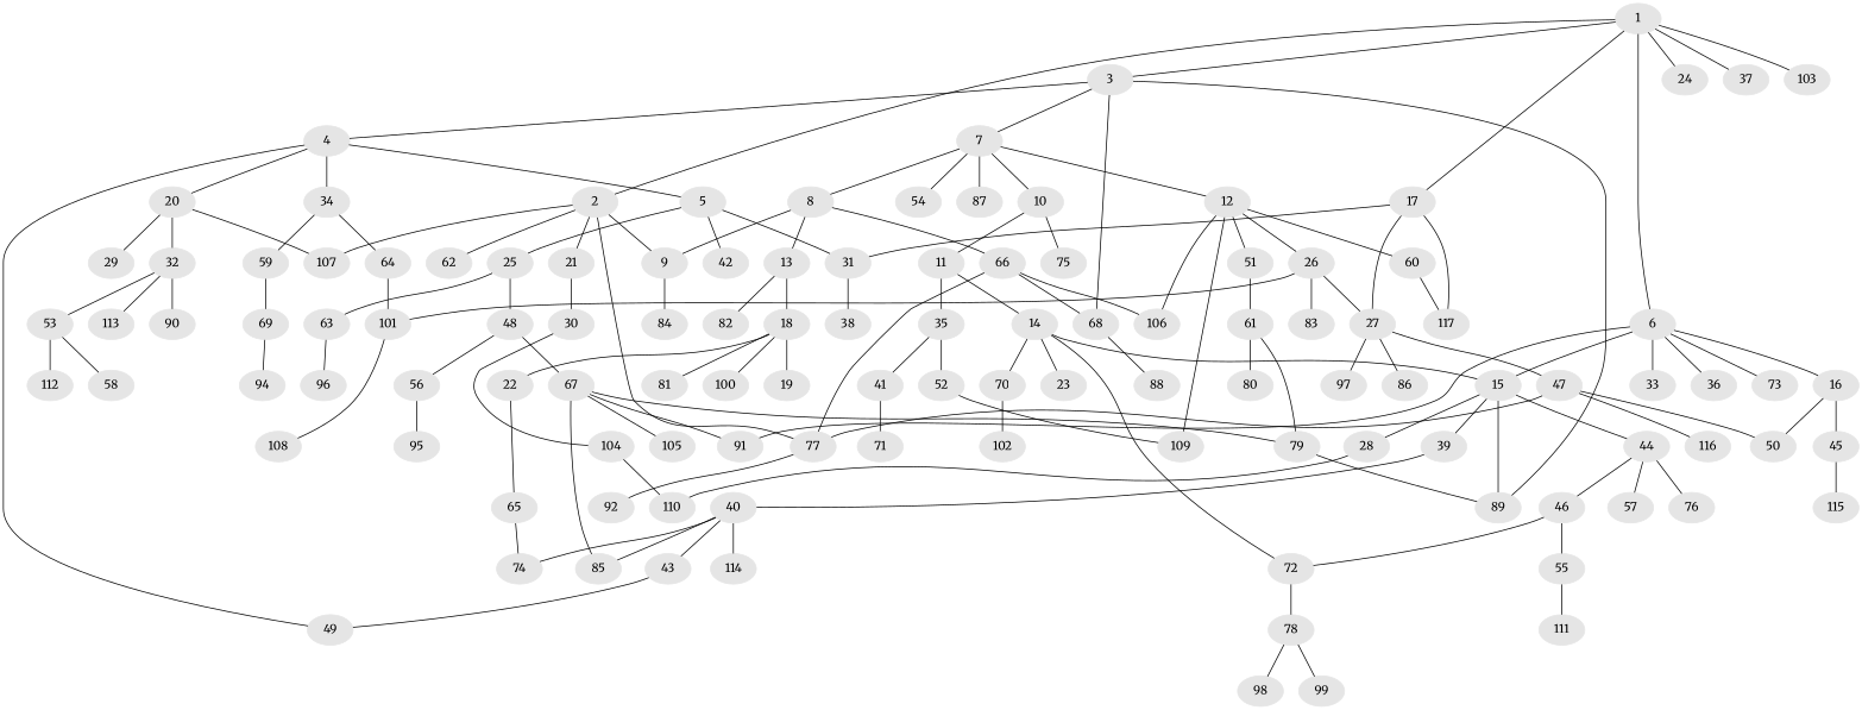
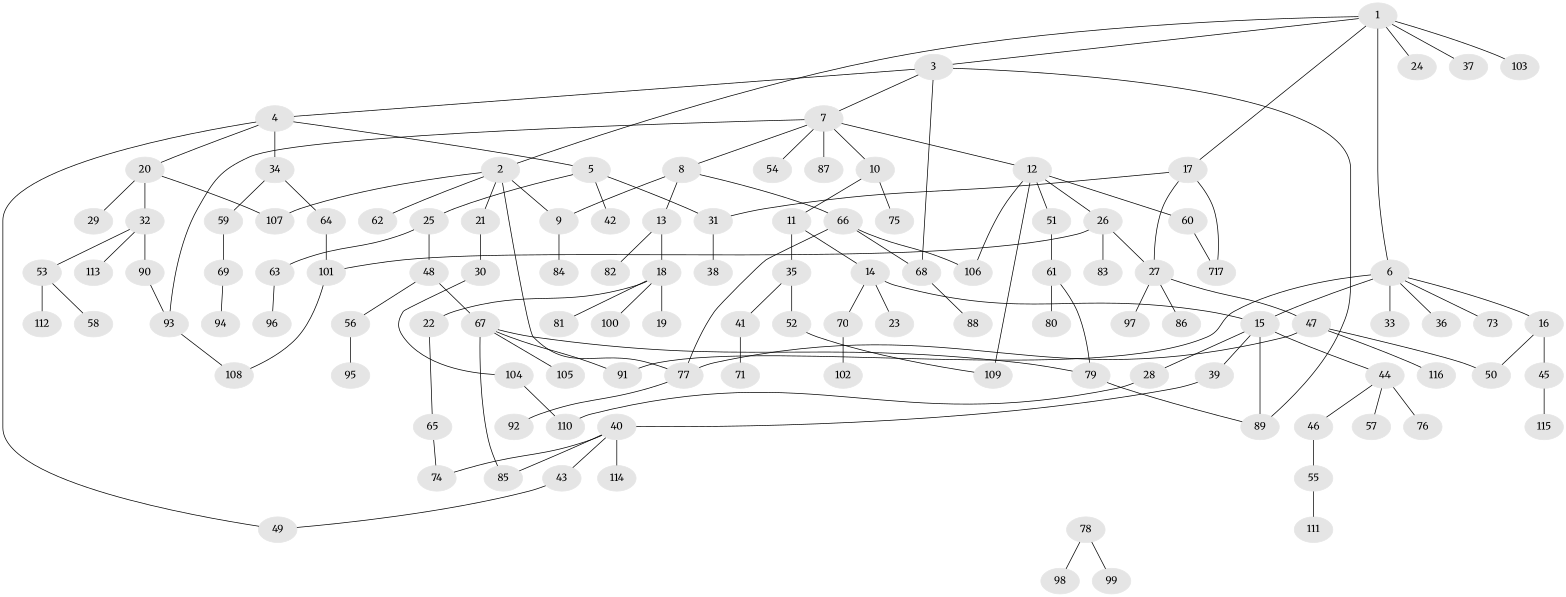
  graph {
    fontname=Merriweather
    node [color=gray90 fontname=Merriweather style=filled]
    edge [fontname=Merriweather]
    1
    2
    3
    6
    17
    24
    37
    103
    9
    21
    62
    77
    107
    4
    7
    68
    89
    15
    16
    33
    36
    73
    91
    31
    27
-   117
+   117 [label=717]
    84
    30
    92
    5
    20
    34
    49
    8
    10
    12
    54
    87
+   93
    88
    25
    42
    29
    32
    59
    64
    48
    63
    38
    28
    39
    44
    45
    50
    13
    66
    11
    75
    106
    26
    51
    60
    109
    108
    18
    82
    14
    35
    23
    70
-   72
    41
    52
    83
    101
    61
    19
    22
    81
    100
    102
    78
    110
    40
    46
    57
    76
    115
    47
    86
    97
    65
    53
    90
    113
    104
    74
    56
    67
    96
    116
    58
    112
    69
    71
    43
    85
    114
    55
    111
    95
    79
    105
    80
    94
    98
    99
    1 -- 2
    1 -- 3
    1 -- 6
    1 -- 17
    1 -- 24
    1 -- 37
    1 -- 103
    2 -- 9
    2 -- 21
    2 -- 62
    2 -- 77
    2 -- 107
    3 -- 4
    3 -- 7
    3 -- 68
    3 -- 89
    6 -- 15
    6 -- 16
    6 -- 33
    6 -- 36
    6 -- 73
    6 -- 91
    17 -- 31
    17 -- 27
    17 -- 117
    9 -- 84
    21 -- 30
    77 -- 92
    4 -- 5
    4 -- 20
    4 -- 34
    4 -- 49
    7 -- 8
    7 -- 10
    7 -- 12
    7 -- 54
    7 -- 87
+   7 -- 93
    68 -- 88
    15 -- 89
    15 -- 28
    15 -- 39
    15 -- 44
    16 -- 45
    16 -- 50
    31 -- 38
    27 -- 47
    27 -- 86
    27 -- 97
    30 -- 104
    5 -- 31
    5 -- 25
    5 -- 42
    20 -- 107
    20 -- 29
    20 -- 32
    34 -- 59
    34 -- 64
    8 -- 9
    8 -- 13
    8 -- 66
    10 -- 11
    10 -- 75
    12 -- 106
    12 -- 26
    12 -- 51
    12 -- 60
    12 -- 109
+   93 -- 108
    25 -- 48
    25 -- 63
    32 -- 53
    32 -- 90
    32 -- 113
    59 -- 69
    64 -- 101
    48 -- 56
    48 -- 67
    63 -- 96
    28 -- 110
    39 -- 40
    44 -- 46
    44 -- 57
    44 -- 76
    45 -- 115
    13 -- 18
    13 -- 82
    66 -- 77
    66 -- 68
    66 -- 106
    11 -- 14
    11 -- 35
    26 -- 27
    26 -- 83
    26 -- 101
    51 -- 61
    60 -- 117
    18 -- 19
    18 -- 22
    18 -- 81
    18 -- 100
    14 -- 15
    14 -- 23
    14 -- 70
-   14 -- 72
    35 -- 41
    35 -- 52
    70 -- 102
-   72 -- 78
    41 -- 71
    52 -- 109
    101 -- 108
    61 -- 79
    61 -- 80
    22 -- 65
    78 -- 98
    78 -- 99
    40 -- 74
    40 -- 43
    40 -- 85
    40 -- 114
-   46 -- 72
    46 -- 55
    47 -- 77
    47 -- 50
    47 -- 116
    65 -- 74
    53 -- 58
    53 -- 112
+   90 -- 93
    104 -- 110
    56 -- 95
    67 -- 91
    67 -- 85
    67 -- 79
    67 -- 105
    69 -- 94
    43 -- 49
    55 -- 111
    79 -- 89
  }
